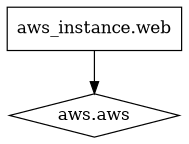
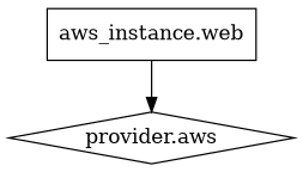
  digraph {
    compound=true
    newrank=true
    n1 [label="aws_instance.web" shape=box]
-   n2 [label="aws.aws" shape=diamond]
+   n2 [label="provider.aws" shape=diamond]
    subgraph sub_1 {
      n1
      n2
    }
    n1 -> n2
  }
